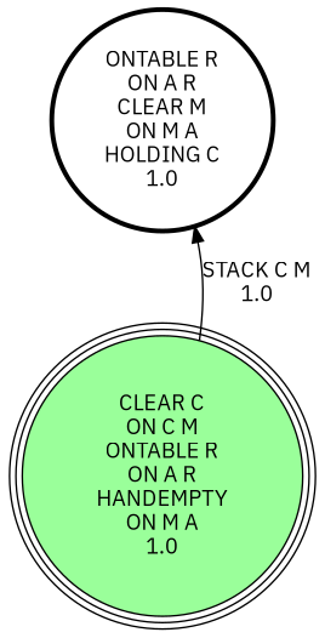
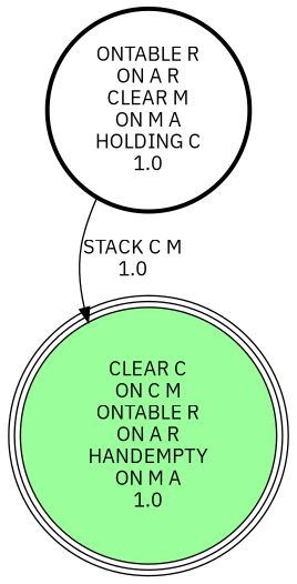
  digraph {
    fontname="IBM Plex Sans"
    node [shape=circle fontname="IBM Plex Sans"]
    "ONTABLE R\nON A R\nCLEAR M\nON M A\nHOLDING C\n1.0\n" [penwidth=3]
    "CLEAR C\nON C M\nONTABLE R\nON A R\nHANDEMPTY\nON M A\n1.0\n" [fillcolor=palegreen1 peripheries=3 style=filled]
-   "CLEAR C\nON C M\nONTABLE R\nON A R\nHANDEMPTY\nON M A\n1.0\n" -> "ONTABLE R\nON A R\nCLEAR M\nON M A\nHOLDING C\n1.0\n" [label="STACK C M\n1.0\n" fontname="IBM Plex Sans"]
+   "ONTABLE R\nON A R\nCLEAR M\nON M A\nHOLDING C\n1.0\n" -> "CLEAR C\nON C M\nONTABLE R\nON A R\nHANDEMPTY\nON M A\n1.0\n" [label="STACK C M\n1.0\n" fontname="IBM Plex Sans"]
  }
